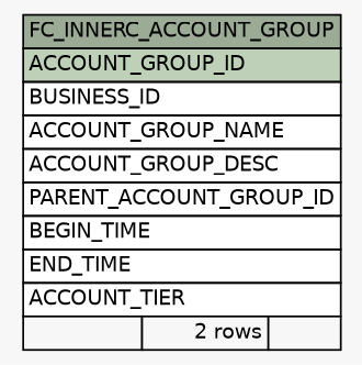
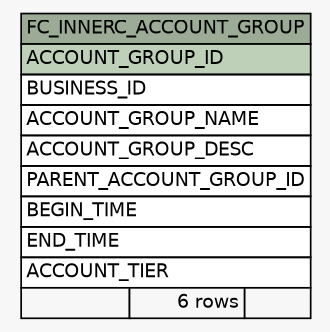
  digraph {
    bgcolor="#f7f7f7"
    fontname=Helvetica
    fontsize=11
    nodesep=0.18
    rankdir=RL
    ranksep=0.46
-   n1 [fontname=Helvetica fontsize=11 label=<     <TABLE BORDER="0" CELLBORDER="1" CELLSPACING="0" BGCOLOR="#ffffff">       <TR><TD COLSPAN="3" BGCOLOR="#9bab96" ALIGN="CENTER">FC_INNERC_ACCOUNT_GROUP</TD></TR>       <TR><TD PORT="ACCOUNT_GROUP_ID" COLSPAN="3" BGCOLOR="#bed1b8" ALIGN="LEFT">ACCOUNT_GROUP_ID</TD></TR>       <TR><TD PORT="BUSINESS_ID" COLSPAN="3" ALIGN="LEFT">BUSINESS_ID</TD></TR>       <TR><TD PORT="ACCOUNT_GROUP_NAME" COLSPAN="3" ALIGN="LEFT">ACCOUNT_GROUP_NAME</TD></TR>       <TR><TD PORT="ACCOUNT_GROUP_DESC" COLSPAN="3" ALIGN="LEFT">ACCOUNT_GROUP_DESC</TD></TR>       <TR><TD PORT="PARENT_ACCOUNT_GROUP_ID" COLSPAN="3" ALIGN="LEFT">PARENT_ACCOUNT_GROUP_ID</TD></TR>       <TR><TD PORT="BEGIN_TIME" COLSPAN="3" ALIGN="LEFT">BEGIN_TIME</TD></TR>       <TR><TD PORT="END_TIME" COLSPAN="3" ALIGN="LEFT">END_TIME</TD></TR>       <TR><TD PORT="ACCOUNT_TIER" COLSPAN="3" ALIGN="LEFT">ACCOUNT_TIER</TD></TR>       <TR><TD ALIGN="LEFT" BGCOLOR="#f7f7f7">  </TD><TD ALIGN="RIGHT" BGCOLOR="#f7f7f7">2 rows</TD><TD ALIGN="RIGHT" BGCOLOR="#f7f7f7">  </TD></TR>     </TABLE>> shape=plaintext]
+   n1 [fontname=Helvetica fontsize=11 label=<     <TABLE BORDER="0" CELLBORDER="1" CELLSPACING="0" BGCOLOR="#ffffff">       <TR><TD COLSPAN="3" BGCOLOR="#9bab96" ALIGN="CENTER">FC_INNERC_ACCOUNT_GROUP</TD></TR>       <TR><TD PORT="ACCOUNT_GROUP_ID" COLSPAN="3" BGCOLOR="#bed1b8" ALIGN="LEFT">ACCOUNT_GROUP_ID</TD></TR>       <TR><TD PORT="BUSINESS_ID" COLSPAN="3" ALIGN="LEFT">BUSINESS_ID</TD></TR>       <TR><TD PORT="ACCOUNT_GROUP_NAME" COLSPAN="3" ALIGN="LEFT">ACCOUNT_GROUP_NAME</TD></TR>       <TR><TD PORT="ACCOUNT_GROUP_DESC" COLSPAN="3" ALIGN="LEFT">ACCOUNT_GROUP_DESC</TD></TR>       <TR><TD PORT="PARENT_ACCOUNT_GROUP_ID" COLSPAN="3" ALIGN="LEFT">PARENT_ACCOUNT_GROUP_ID</TD></TR>       <TR><TD PORT="BEGIN_TIME" COLSPAN="3" ALIGN="LEFT">BEGIN_TIME</TD></TR>       <TR><TD PORT="END_TIME" COLSPAN="3" ALIGN="LEFT">END_TIME</TD></TR>       <TR><TD PORT="ACCOUNT_TIER" COLSPAN="3" ALIGN="LEFT">ACCOUNT_TIER</TD></TR>       <TR><TD ALIGN="LEFT" BGCOLOR="#f7f7f7">  </TD><TD ALIGN="RIGHT" BGCOLOR="#f7f7f7">6 rows</TD><TD ALIGN="RIGHT" BGCOLOR="#f7f7f7">  </TD></TR>     </TABLE>> shape=plaintext]
  }
